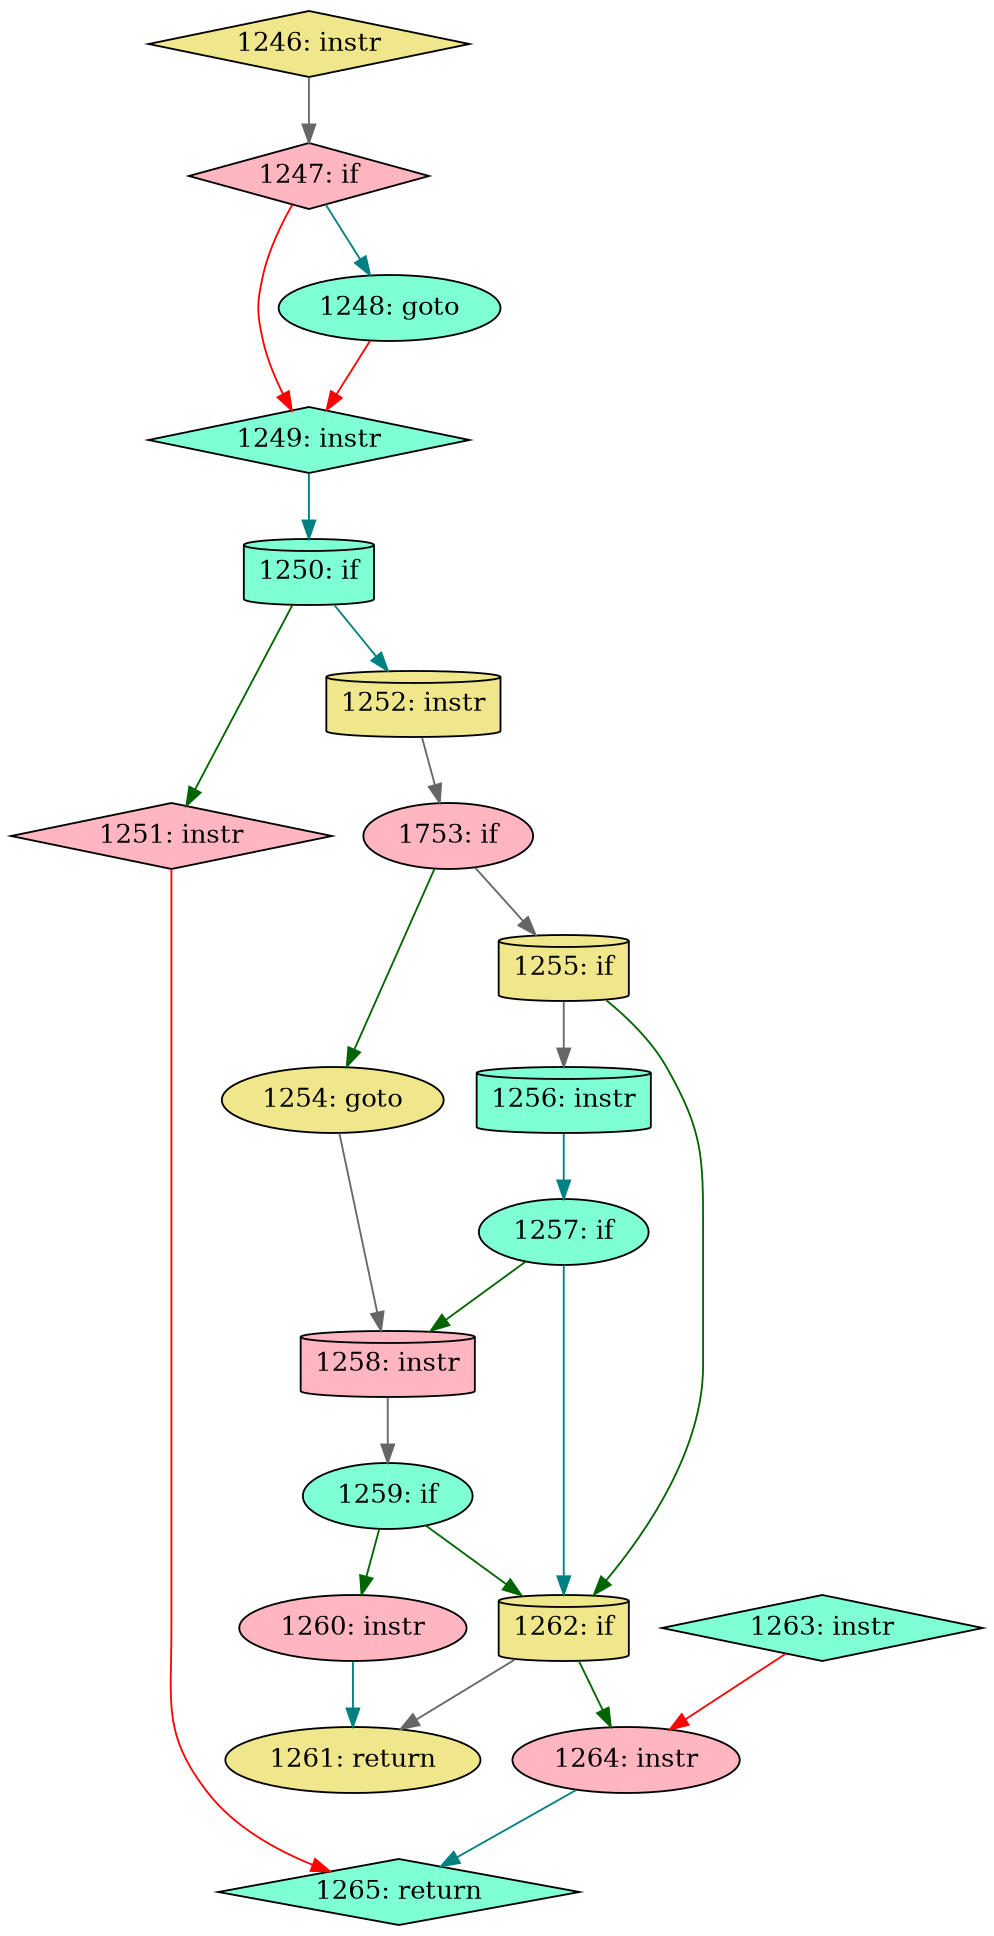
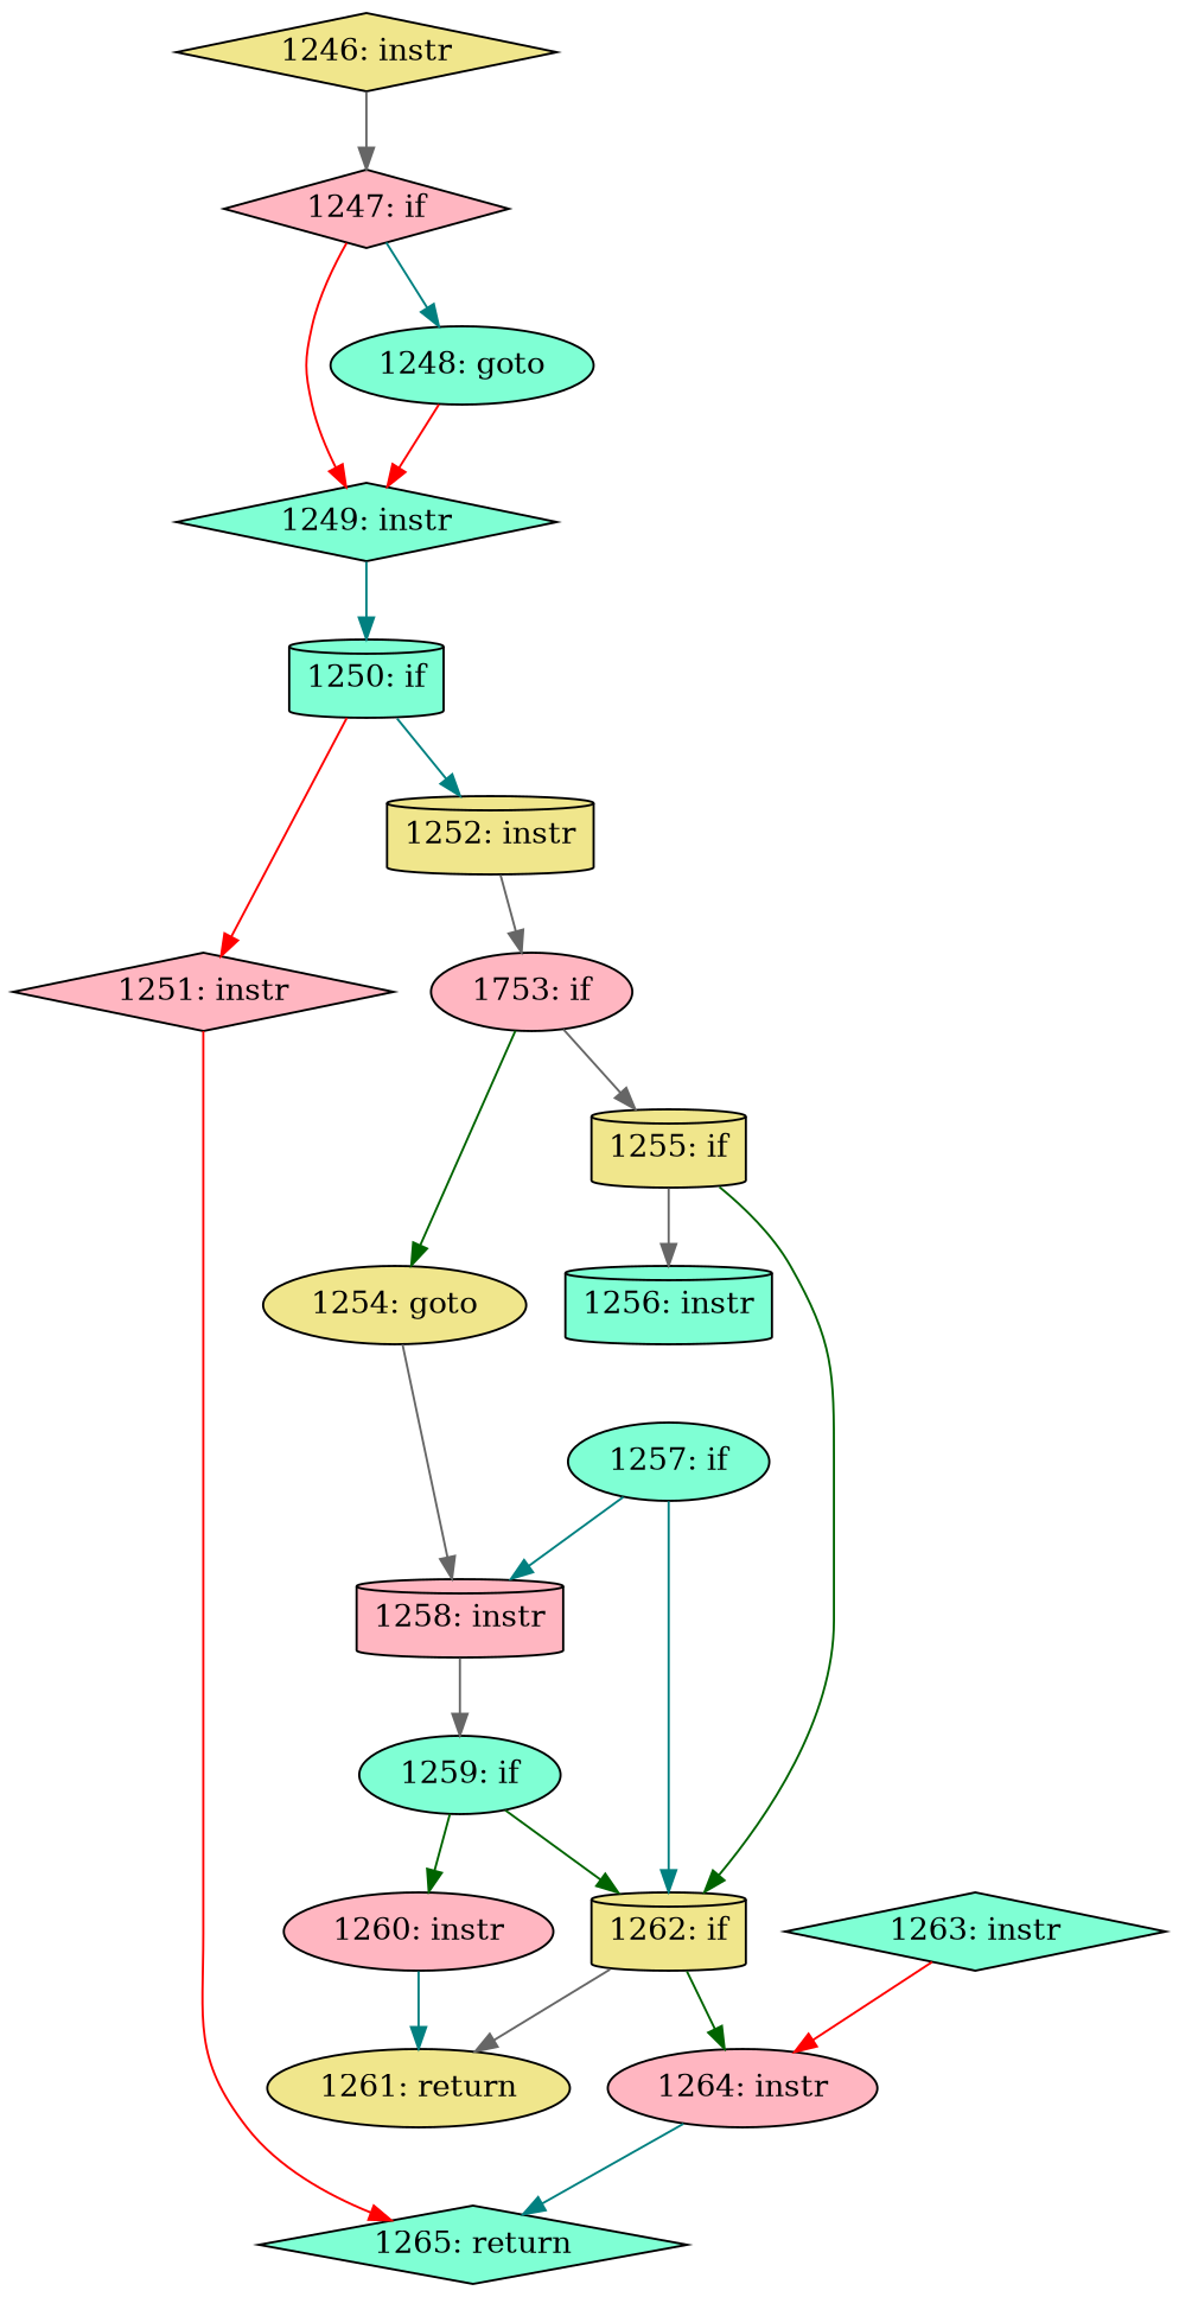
  digraph {
    fontname="DejaVu Serif"
    node [fillcolor=aquamarine fontname="DejaVu Serif" shape=ellipse style=filled]
    edge [color=gray40 fontname="DejaVu Serif"]
    n1 [fillcolor=khaki label="1246: instr" shape=diamond]
    n2 [fillcolor=lightpink label="1247: if" shape=diamond]
    n3 [label="1249: instr" shape=diamond]
    n4 [label="1248: goto"]
    n5 [label="1250: if" shape=cylinder]
    n6 [fillcolor=lightpink label="1251: instr" shape=diamond]
    n7 [fillcolor=khaki label="1252: instr" shape=cylinder]
    n8 [label="1265: return" shape=diamond]
    n9 [fillcolor=lightpink label="1753: if"]
    n10 [fillcolor=khaki label="1254: goto"]
    n11 [fillcolor=khaki label="1255: if" shape=cylinder]
    n12 [fillcolor=lightpink label="1258: instr" shape=cylinder]
    n13 [label="1256: instr" shape=cylinder]
    n14 [fillcolor=khaki label="1262: if" shape=cylinder]
    n15 [label="1259: if"]
    n16 [label="1257: if"]
    n17 [fillcolor=lightpink label="1264: instr"]
    n18 [fillcolor=khaki label="1261: return"]
    n19 [fillcolor=lightpink label="1260: instr"]
    n20 [label="1263: instr" shape=diamond]
    n1 -> n2
    n2 -> n3 [color=red]
    n2 -> n4 [color=teal]
    n3 -> n5 [color=teal]
    n4 -> n3 [color=red]
-   n5 -> n6 [color=darkgreen]
+   n5 -> n6 [color=red]
    n5 -> n7 [color=teal]
    n6 -> n8 [color=red]
    n7 -> n9
    n9 -> n10 [color=darkgreen]
    n9 -> n11
    n10 -> n12
    n11 -> n13
    n11 -> n14 [color=darkgreen]
    n12 -> n15
-   n13 -> n16 [color=teal]
    n14 -> n17 [color=darkgreen]
    n14 -> n18
    n15 -> n14 [color=darkgreen]
    n15 -> n19 [color=darkgreen]
-   n16 -> n12 [color=darkgreen]
+   n16 -> n12 [color=teal]
    n16 -> n14 [color=teal]
    n17 -> n8 [color=teal]
    n19 -> n18 [color=teal]
    n20 -> n17 [color=red]
  }
